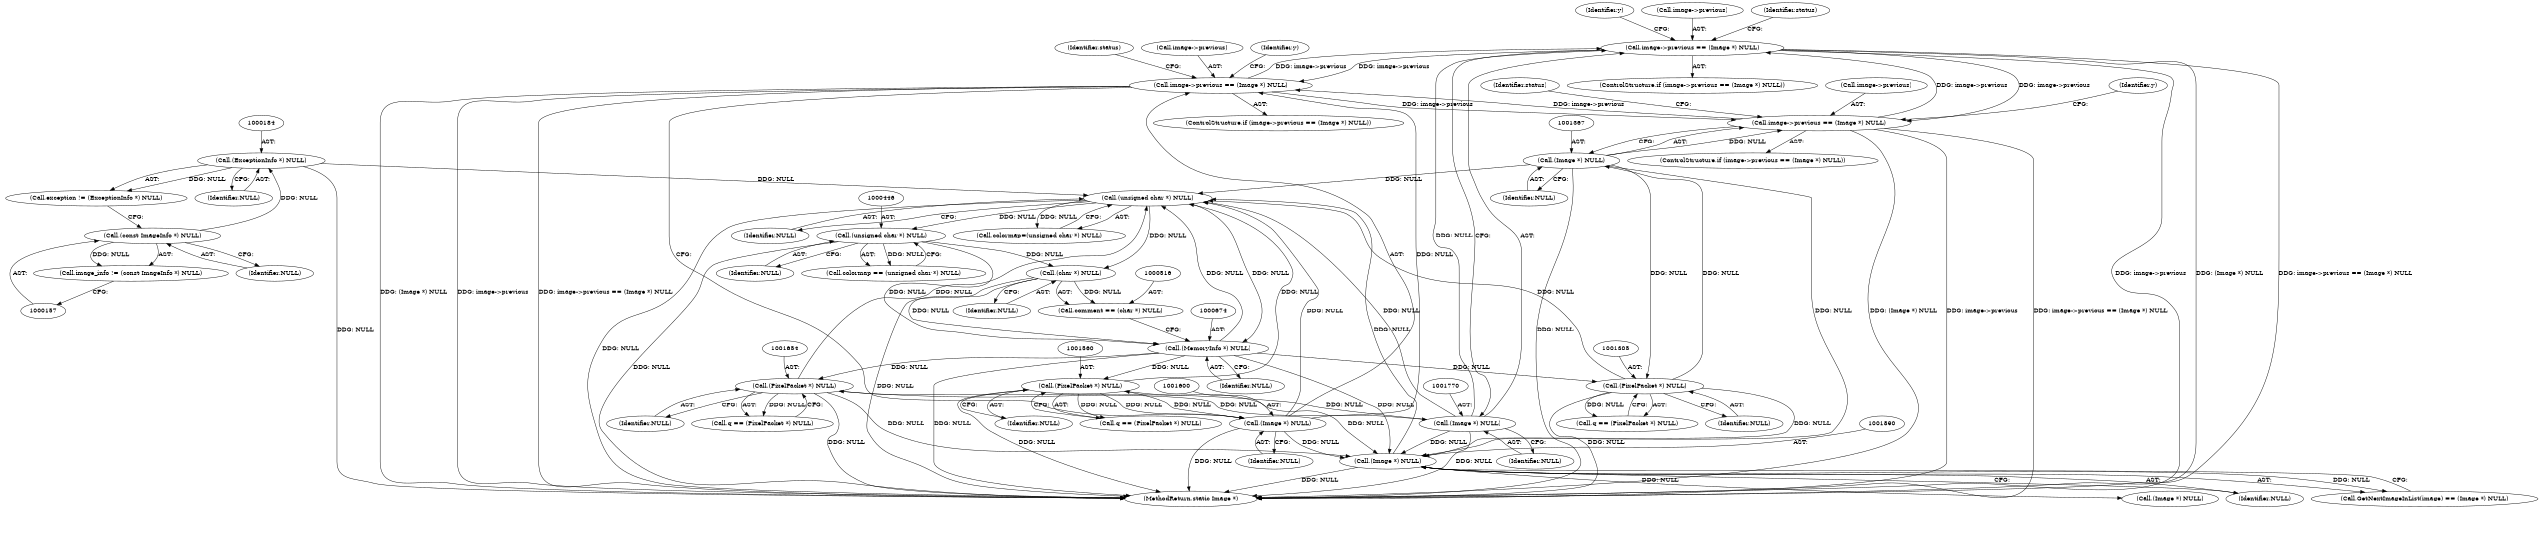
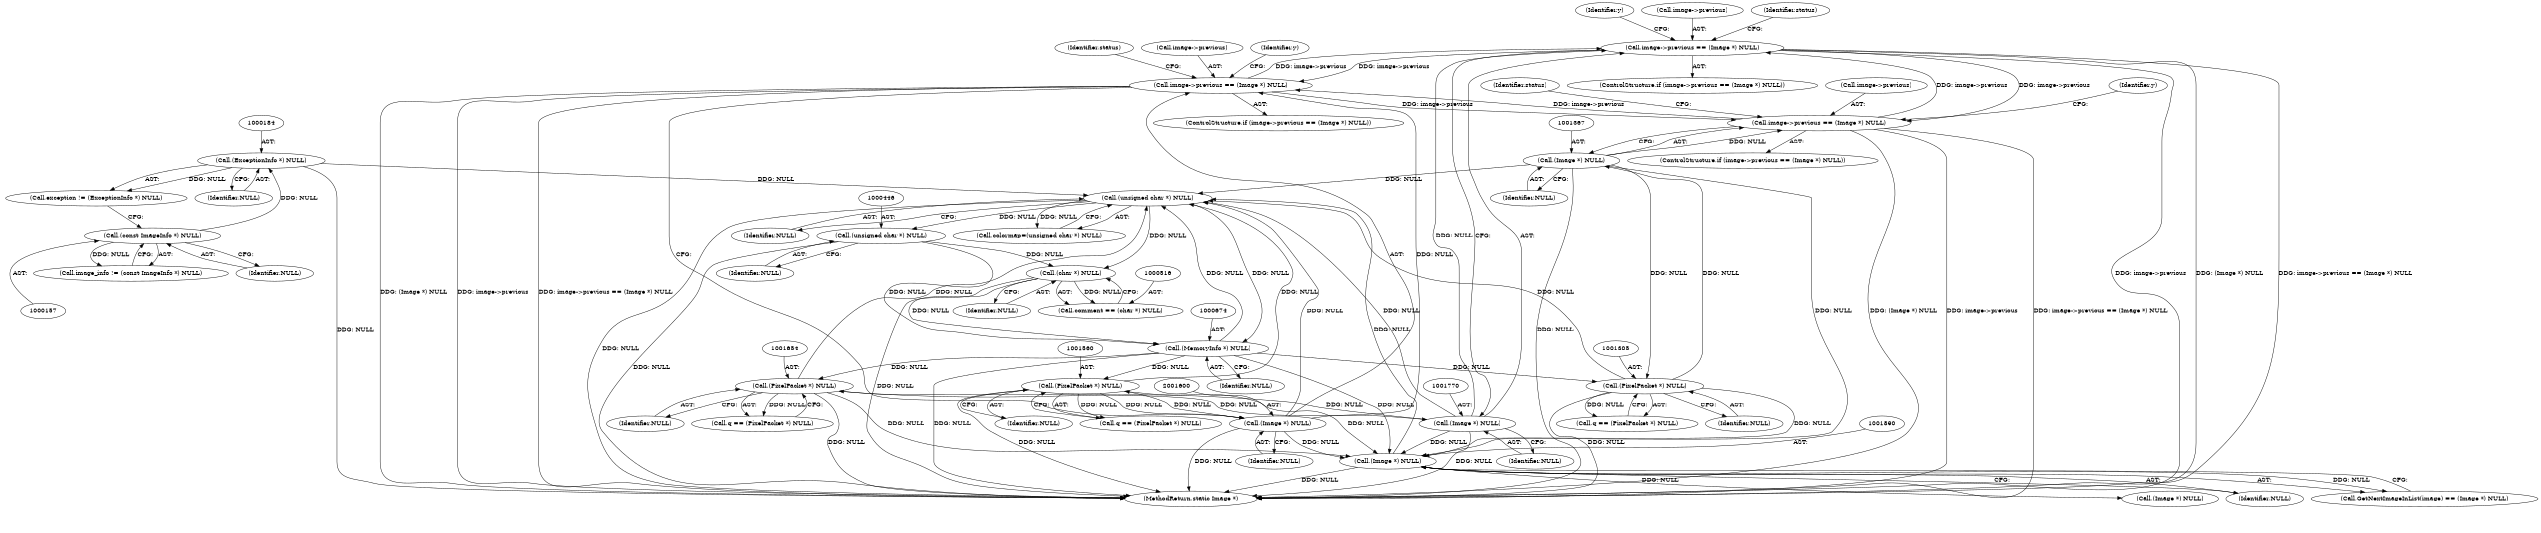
  digraph {
    n1 [label="(Call,image->previous == (Image *) NULL)"]
    n2 [label="(Call,image->previous == (Image *) NULL)"]
    n3 [label="(Call,image->previous == (Image *) NULL)"]
    n4 [label="(Call,(Image *) NULL)"]
    n5 [label="(ControlStructure,if (image->previous == (Image *) NULL))"]
    n6 [label="(MethodReturn,static Image *)"]
    n7 [label="(Call,(Image *) NULL)"]
    n8 [label="(ControlStructure,if (image->previous == (Image *) NULL))"]
    n9 [label="(Call,(Image *) NULL)"]
    n10 [label="(ControlStructure,if (image->previous == (Image *) NULL))"]
    n11 [label="(Call,(unsigned char *) NULL)"]
    n12 [label="(Call,(Image *) NULL)"]
    n13 [label="(Call,(PixelPacket *) NULL)"]
    n14 [label="(Identifier,NULL)"]
    n15 [label="(Call,(PixelPacket *) NULL)"]
    n16 [label="(Identifier,NULL)"]
    n17 [label="(Call,(PixelPacket *) NULL)"]
    n18 [label="(Identifier,NULL)"]
    n19 [label="(Identifier,NULL)"]
    n20 [label="(Call,q == (PixelPacket *) NULL)"]
    n21 [label="(Call,(MemoryInfo *) NULL)"]
    n22 [label="(Call,(unsigned char *) NULL)"]
    n23 [label="(Call,(char *) NULL)"]
    n24 [label="(Identifier,NULL)"]
    n25 [label="(Call,colormap=(unsigned char *) NULL)"]
    n26 [label="(Call,(Image *) NULL)"]
    n27 [label="(Call,GetNextImageInList(image) == (Image *) NULL)"]
    n28 [label="(Identifier,NULL)"]
    n29 [label="(Identifier,NULL)"]
    n30 [label="(Identifier,NULL)"]
    n31 [label="(Call,q == (PixelPacket *) NULL)"]
    n32 [label="(Identifier,NULL)"]
    n33 [label="(Call,q == (PixelPacket *) NULL)"]
-   n34 [label="(Call,colormap == (unsigned char *) NULL)"]
    n35 [label="(Identifier,NULL)"]
    n36 [label="(Call,comment == (char *) NULL)"]
    n37 [label="(Identifier,NULL)"]
    n38 [label="(Call,(ExceptionInfo *) NULL)"]
    n39 [label="(Identifier,NULL)"]
    n40 [label="(Call,exception != (ExceptionInfo *) NULL)"]
    n41 [label="(Call,(const ImageInfo *) NULL)"]
    n42 [label="(Identifier,NULL)"]
    n43 [label="(Call,image_info != (const ImageInfo *) NULL)"]
    n44 [label="(Identifier,y)"]
    n45 [label="(Identifier,y)"]
    n46 [label="(Identifier,status)"]
    n47 [label="(Call,image->previous)"]
    n48 [label="(Identifier,status)"]
    n49 [label="(Call,image->previous)"]
    n50 [label="(Identifier,y)"]
    n51 [label="(Call,image->previous)"]
    n52 [label="(Identifier,status)"]
    1001367
    1001305
    1000674
    1000184
    1000157
    1001770
    1001654
    1001560
-   1001600
+   1001600 [label=2001600]
    1001890
    1000446
    1000516
    n1 -> n2 [label="DDG: image->previous"]
    n1 -> n3 [label="DDG: image->previous"]
    n1 -> n4 [label="CFG: "]
    n1 -> n5 [label="AST: "]
    n1 -> n6 [label="DDG: image->previous"]
    n1 -> n6 [label="DDG: (Image *) NULL"]
    n1 -> n6 [label="DDG: image->previous == (Image *) NULL"]
    n2 -> n1 [label="DDG: image->previous"]
    n2 -> n3 [label="DDG: image->previous"]
    n2 -> n6 [label="DDG: (Image *) NULL"]
    n2 -> n6 [label="DDG: image->previous"]
    n2 -> n6 [label="DDG: image->previous == (Image *) NULL"]
    n2 -> n7 [label="CFG: "]
    n2 -> n8 [label="AST: "]
    n3 -> n1 [label="DDG: image->previous"]
    n3 -> n2 [label="DDG: image->previous"]
    n3 -> n6 [label="DDG: (Image *) NULL"]
    n3 -> n6 [label="DDG: image->previous"]
    n3 -> n6 [label="DDG: image->previous == (Image *) NULL"]
    n3 -> n9 [label="CFG: "]
    n3 -> n10 [label="AST: "]
    n4 -> n1 [label="AST: "]
    n4 -> n1 [label="DDG: NULL"]
    n4 -> n6 [label="DDG: NULL"]
    n4 -> n11 [label="DDG: NULL"]
    n4 -> n12 [label="DDG: NULL"]
    n4 -> n13 [label="DDG: NULL"]
    n4 -> n14 [label="CFG: "]
    n7 -> n2 [label="AST: "]
    n7 -> n2 [label="DDG: NULL"]
    n7 -> n6 [label="DDG: NULL"]
    n7 -> n11 [label="DDG: NULL"]
    n7 -> n12 [label="DDG: NULL"]
    n7 -> n15 [label="DDG: NULL"]
    n7 -> n16 [label="CFG: "]
    n9 -> n3 [label="AST: "]
    n9 -> n3 [label="DDG: NULL"]
    n9 -> n6 [label="DDG: NULL"]
    n9 -> n11 [label="DDG: NULL"]
    n9 -> n12 [label="DDG: NULL"]
    n9 -> n17 [label="DDG: NULL"]
    n9 -> n18 [label="CFG: "]
    n11 -> n6 [label="DDG: NULL"]
    n11 -> n21 [label="DDG: NULL"]
    n11 -> n22 [label="DDG: NULL"]
    n11 -> n23 [label="DDG: NULL"]
    n11 -> n24 [label="CFG: "]
    n11 -> n25 [label="AST: "]
    n11 -> n25 [label="DDG: NULL"]
    n12 -> n6 [label="DDG: NULL"]
    n12 -> n11 [label="DDG: NULL"]
    n12 -> n26 [label="DDG: NULL"]
    n12 -> n27 [label="AST: "]
    n12 -> n27 [label="DDG: NULL"]
    n12 -> n28 [label="CFG: "]
    n13 -> n4 [label="DDG: NULL"]
    n13 -> n6 [label="DDG: NULL"]
    n13 -> n11 [label="DDG: NULL"]
    n13 -> n12 [label="DDG: NULL"]
    n13 -> n30 [label="CFG: "]
    n13 -> n31 [label="AST: "]
    n13 -> n31 [label="DDG: NULL"]
    n14 -> n4 [label="AST: "]
    n15 -> n6 [label="DDG: NULL"]
    n15 -> n7 [label="DDG: NULL"]
    n15 -> n11 [label="DDG: NULL"]
    n15 -> n12 [label="DDG: NULL"]
    n15 -> n32 [label="CFG: "]
    n15 -> n33 [label="AST: "]
    n15 -> n33 [label="DDG: NULL"]
    n16 -> n7 [label="AST: "]
    n17 -> n6 [label="DDG: NULL"]
    n17 -> n9 [label="DDG: NULL"]
    n17 -> n11 [label="DDG: NULL"]
    n17 -> n12 [label="DDG: NULL"]
    n17 -> n19 [label="CFG: "]
    n17 -> n20 [label="AST: "]
    n17 -> n20 [label="DDG: NULL"]
    n18 -> n9 [label="AST: "]
    n19 -> n17 [label="AST: "]
    n20 -> n17 [label="CFG: "]
    n21 -> n6 [label="DDG: NULL"]
    n21 -> n11 [label="DDG: NULL"]
    n21 -> n12 [label="DDG: NULL"]
    n21 -> n13 [label="DDG: NULL"]
    n21 -> n15 [label="DDG: NULL"]
    n21 -> n17 [label="DDG: NULL"]
    n21 -> n29 [label="CFG: "]
    n22 -> n6 [label="DDG: NULL"]
    n22 -> n21 [label="DDG: NULL"]
    n22 -> n23 [label="DDG: NULL"]
-   n22 -> n34 [label="AST: "]
-   n22 -> n34 [label="DDG: NULL"]
    n22 -> n35 [label="CFG: "]
    n23 -> n6 [label="DDG: NULL"]
    n23 -> n21 [label="DDG: NULL"]
    n23 -> n36 [label="AST: "]
    n23 -> n36 [label="DDG: NULL"]
    n23 -> n37 [label="CFG: "]
    n24 -> n11 [label="AST: "]
    n25 -> n11 [label="CFG: "]
    n27 -> n12 [label="CFG: "]
    n28 -> n12 [label="AST: "]
    n29 -> n21 [label="AST: "]
    n30 -> n13 [label="AST: "]
    n31 -> n13 [label="CFG: "]
    n32 -> n15 [label="AST: "]
    n33 -> n15 [label="CFG: "]
-   n34 -> n22 [label="CFG: "]
    n35 -> n22 [label="AST: "]
-   n36 -> n21 [label="CFG: "]
+   n36 -> n23 [label="CFG: "]
    n37 -> n23 [label="AST: "]
    n38 -> n6 [label="DDG: NULL"]
    n38 -> n11 [label="DDG: NULL"]
    n38 -> n39 [label="CFG: "]
    n38 -> n40 [label="AST: "]
    n38 -> n40 [label="DDG: NULL"]
    n39 -> n38 [label="AST: "]
    n40 -> n41 [label="CFG: "]
    n41 -> n38 [label="DDG: NULL"]
    n41 -> n42 [label="CFG: "]
    n41 -> n43 [label="AST: "]
    n41 -> n43 [label="DDG: NULL"]
    n42 -> n41 [label="AST: "]
-   n43 -> 1000157 [label="CFG: "]
+   n43 -> n41 [label="CFG: "]
    n44 -> n1 [label="CFG: "]
    n45 -> n3 [label="CFG: "]
    n46 -> n3 [label="CFG: "]
    n47 -> n3 [label="AST: "]
    n48 -> n2 [label="CFG: "]
    n49 -> n2 [label="AST: "]
    n50 -> n2 [label="CFG: "]
    n51 -> n1 [label="AST: "]
    n52 -> n1 [label="CFG: "]
    1001367 -> n9 [label="AST: "]
    1001305 -> n17 [label="AST: "]
    1000674 -> n21 [label="AST: "]
    1000184 -> n38 [label="AST: "]
    1000157 -> n41 [label="AST: "]
    1001770 -> n4 [label="AST: "]
    1001654 -> n13 [label="AST: "]
    1001560 -> n15 [label="AST: "]
    1001600 -> n7 [label="AST: "]
    1001890 -> n12 [label="AST: "]
    1000446 -> n22 [label="AST: "]
    1000516 -> n36 [label="AST: "]
  }
